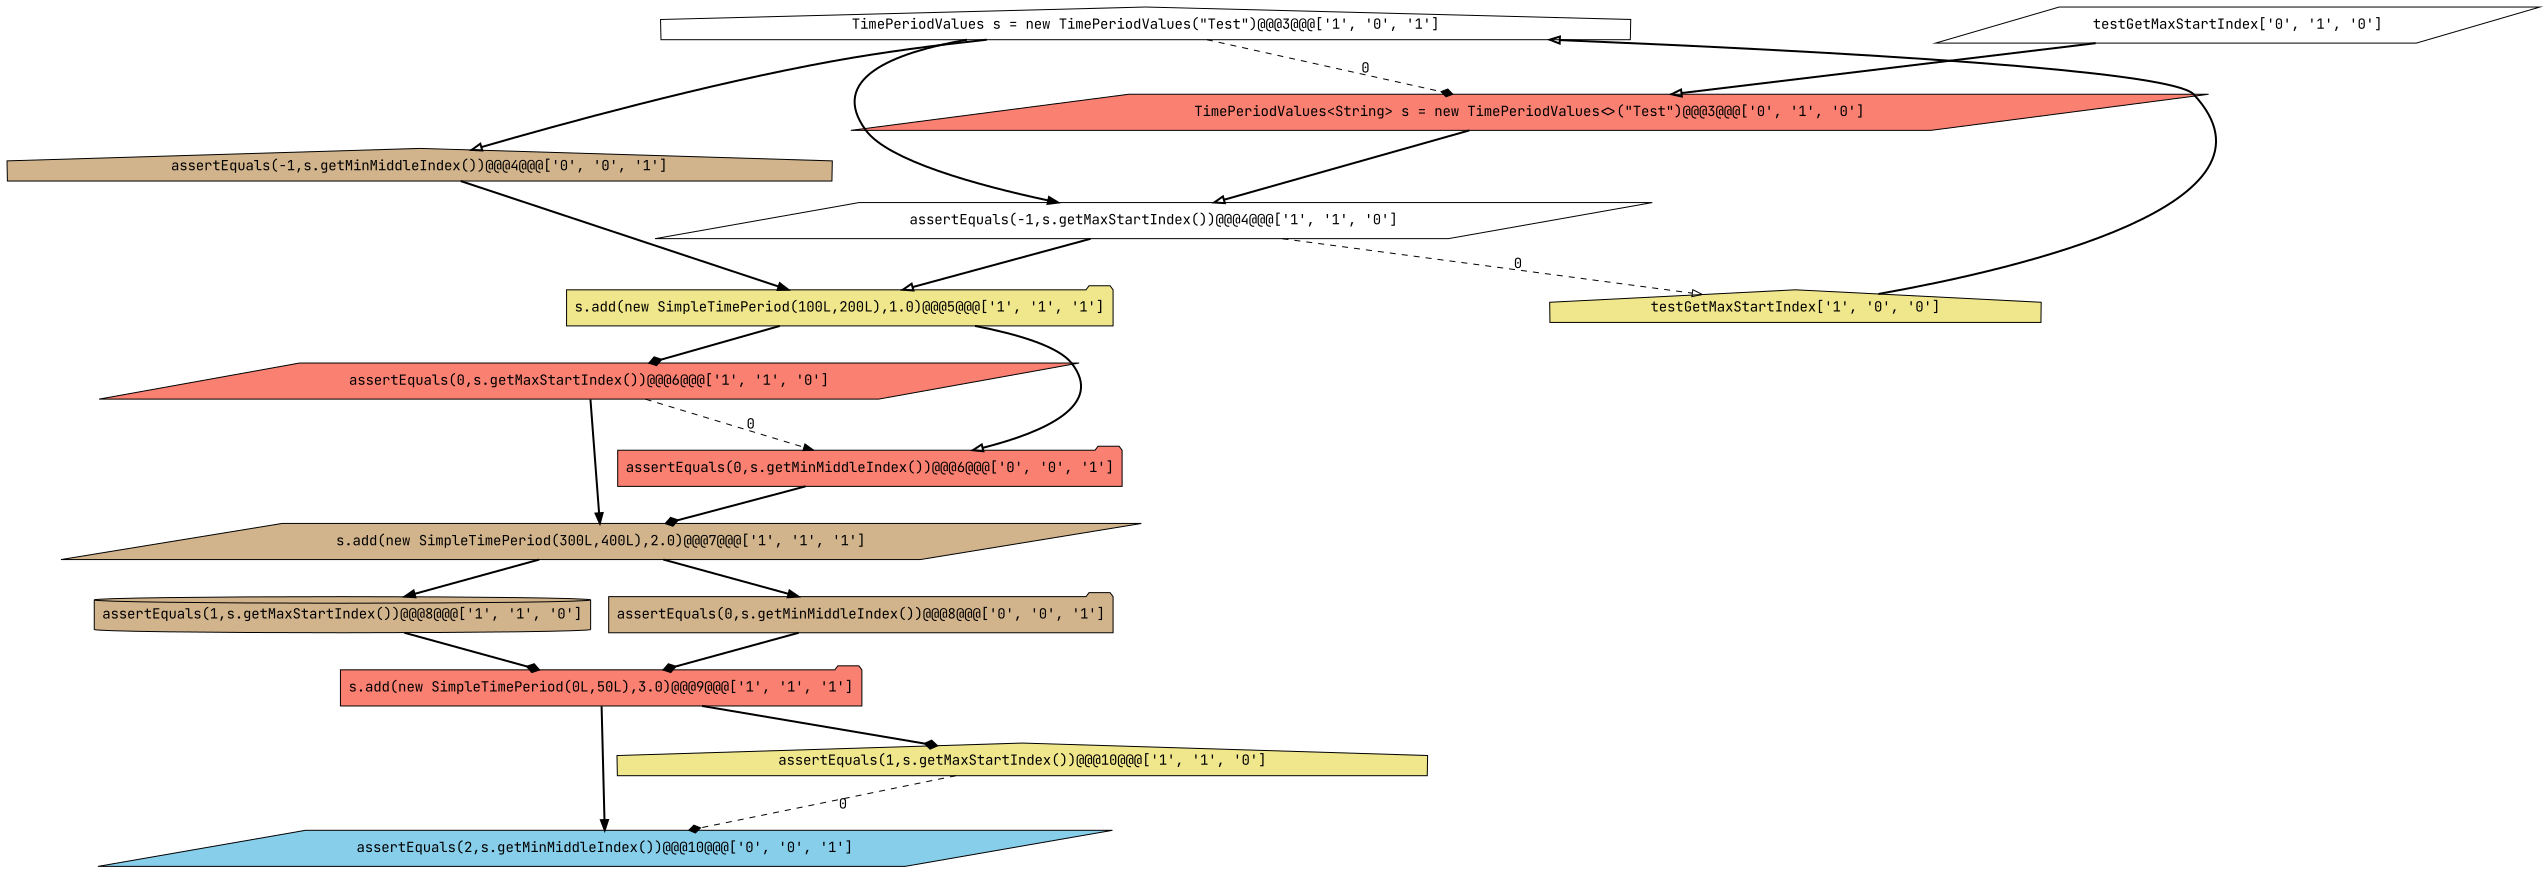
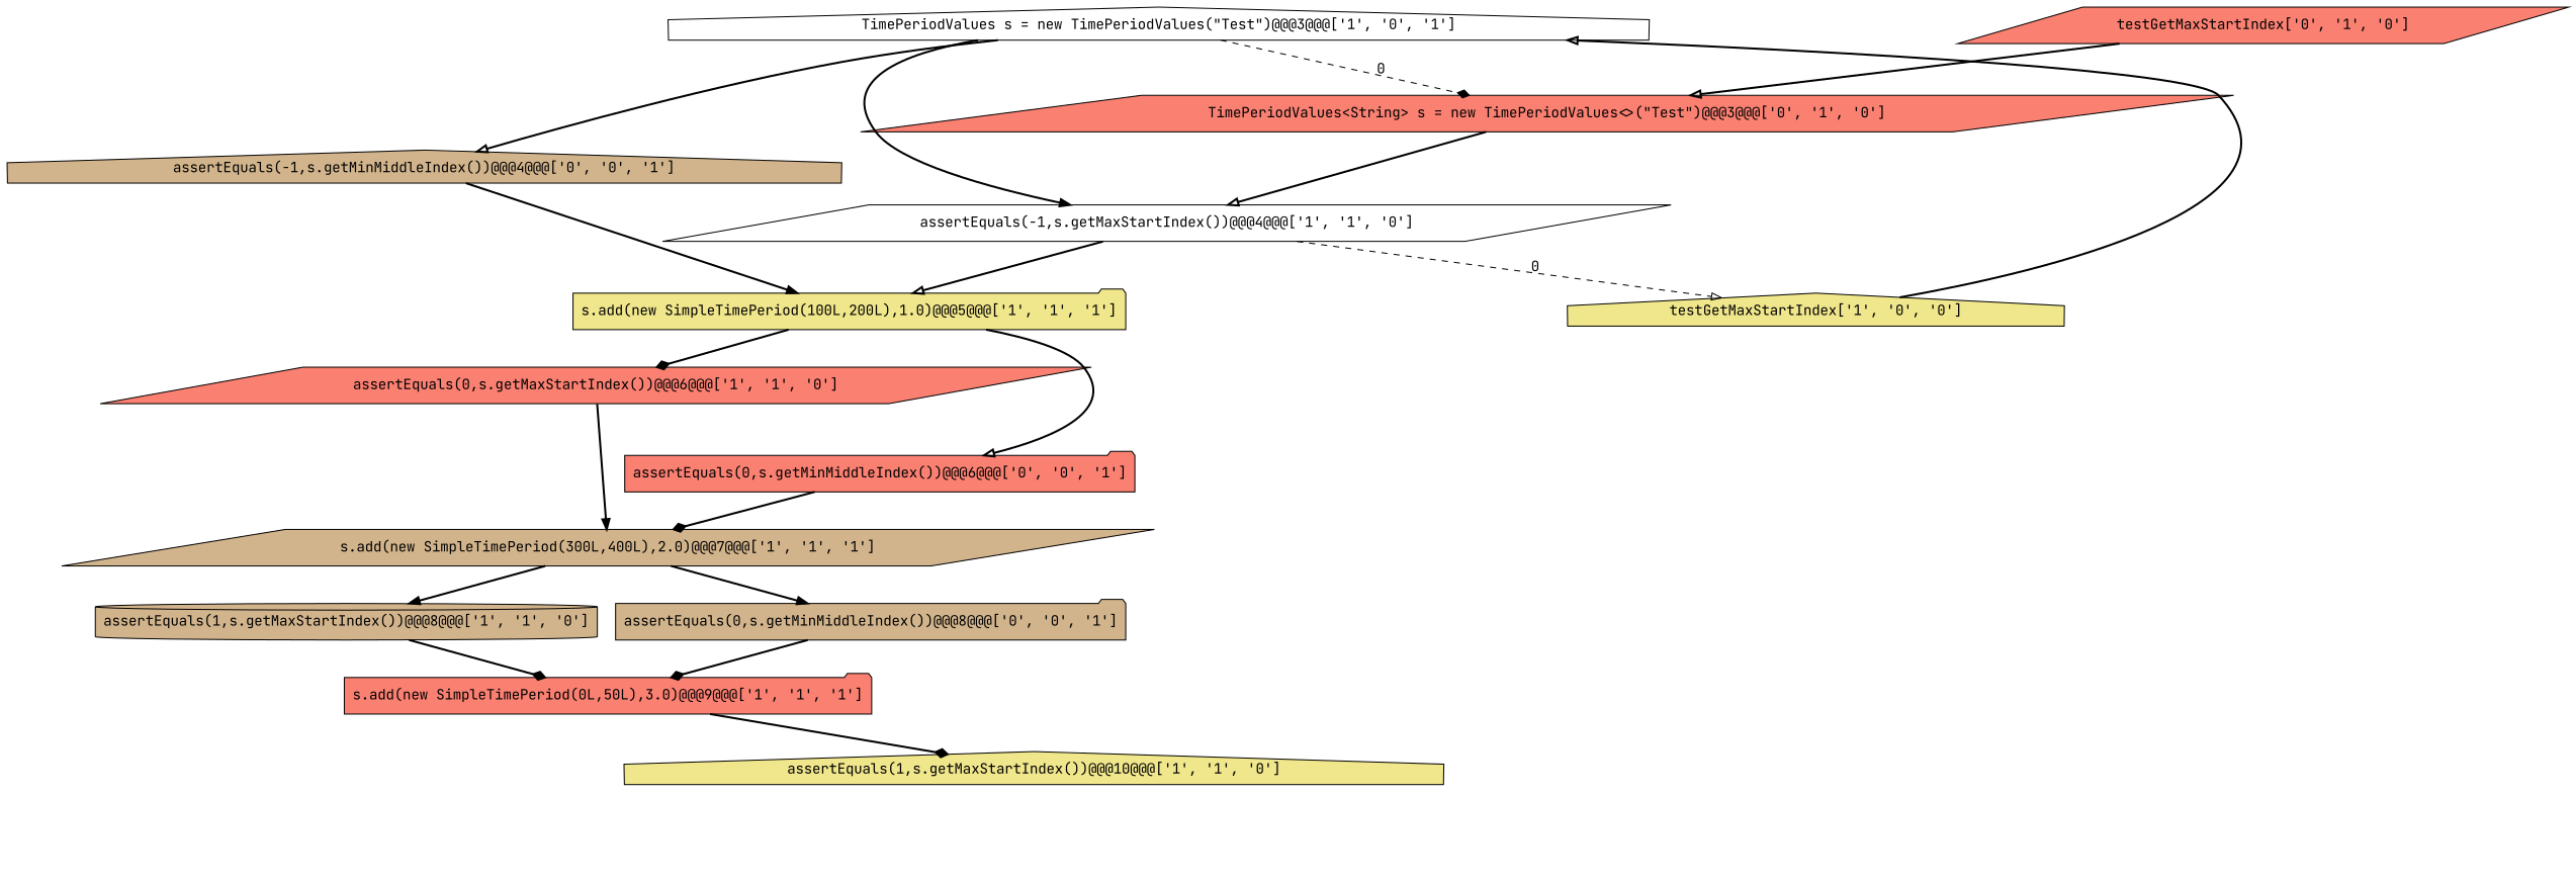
  digraph {
    fontname="JetBrains Mono"
    node [fillcolor=salmon fontname="JetBrains Mono" shape=parallelogram style=filled]
    edge [arrowhead=diamond fontname="JetBrains Mono" style=bold]
    n1 [fillcolor=white label="TimePeriodValues s = new TimePeriodValues(\"Test\")@@@3@@@['1', '0', '1']" shape=house]
    n2 [label="TimePeriodValues<String> s = new TimePeriodValues<>(\"Test\")@@@3@@@['0', '1', '0']"]
    n3 [fillcolor=tan label="assertEquals(-1,s.getMinMiddleIndex())@@@4@@@['0', '0', '1']" shape=house]
    n4 [fillcolor=white label="assertEquals(-1,s.getMaxStartIndex())@@@4@@@['1', '1', '0']"]
    n5 [fillcolor=khaki label="s.add(new SimpleTimePeriod(100L,200L),1.0)@@@5@@@['1', '1', '1']" shape=folder]
    n6 [fillcolor=khaki label="testGetMaxStartIndex['1', '0', '0']" shape=house]
-   n7 [fillcolor=skyblue label="assertEquals(2,s.getMinMiddleIndex())@@@10@@@['0', '0', '1']"]
    n8 [fillcolor=tan label="assertEquals(1,s.getMaxStartIndex())@@@8@@@['1', '1', '0']" shape=cylinder]
    n9 [label="s.add(new SimpleTimePeriod(0L,50L),3.0)@@@9@@@['1', '1', '1']" shape=folder]
    n10 [fillcolor=khaki label="assertEquals(1,s.getMaxStartIndex())@@@10@@@['1', '1', '0']" shape=house]
    n11 [fillcolor=tan label="assertEquals(0,s.getMinMiddleIndex())@@@8@@@['0', '0', '1']" shape=folder]
    n12 [label="assertEquals(0,s.getMaxStartIndex())@@@6@@@['1', '1', '0']"]
    n13 [fillcolor=tan label="s.add(new SimpleTimePeriod(300L,400L),2.0)@@@7@@@['1', '1', '1']"]
    n14 [label="assertEquals(0,s.getMinMiddleIndex())@@@6@@@['0', '0', '1']" shape=folder]
-   n15 [fillcolor=white label="testGetMaxStartIndex['0', '1', '0']"]
+   n15 [label="testGetMaxStartIndex['0', '1', '0']"]
    n1 -> n2 [label=0 style=dashed]
    n1 -> n3 [arrowhead=onormal]
    n1 -> n4 [arrowhead=normal]
    n2 -> n4 [arrowhead=onormal]
    n3 -> n5 [arrowhead=normal]
    n4 -> n5 [arrowhead=onormal]
    n4 -> n6 [arrowhead=onormal label=0 style=dashed]
    n5 -> n12
    n5 -> n14 [arrowhead=onormal]
    n6 -> n1 [arrowhead=onormal]
    n8 -> n9
-   n9 -> n7 [arrowhead=normal]
    n9 -> n10
-   n10 -> n7 [label=0 style=dashed]
    n11 -> n9
    n12 -> n13 [arrowhead=normal]
-   n12 -> n14 [arrowhead=normal label=0 style=dashed]
    n13 -> n8 [arrowhead=normal]
    n13 -> n11 [arrowhead=normal]
    n14 -> n13
    n15 -> n2 [arrowhead=onormal]
  }
